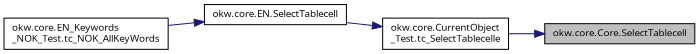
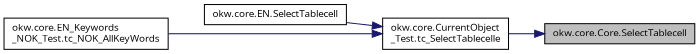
  digraph {
    fontname="Open Sans"
    rankdir=RL
    node [color=black fillcolor=white fontname="Open Sans" fontsize=10 shape=record style=filled]
    edge [color=midnightblue dir=back fontname="Open Sans" fontsize=10 labelfontname=Helvetica labelfontsize=10 style=solid]
    n1 [fillcolor=grey75 fontcolor=black height=0.2 label="okw.core.Core.SelectTablecell" width=0.4]
    n2 [height=0.2 label="okw.core.CurrentObject\l_Test.tc_SelectTablecelle" width=0.4]
    n3 [height=0.2 label="okw.core.EN.SelectTablecell" width=0.4]
    n4 [height=0.2 label="okw.core.EN_Keywords\l_NOK_Test.tc_NOK_AllKeyWords" width=0.4]
    n1 -> n2
    n2 -> n3
-   n3 -> n4
+   n2 -> n4
  }
